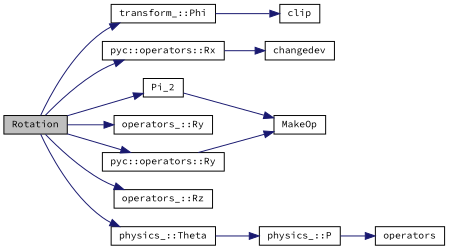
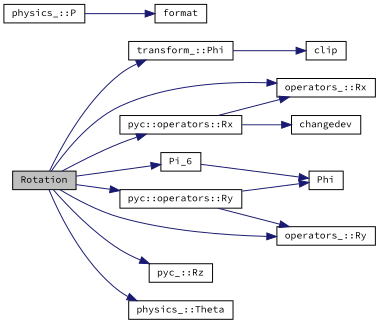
  digraph {
    fontname="Source Code Pro"
    rankdir=LR
    node [color=black fillcolor=white fontname="Source Code Pro" fontsize=10 shape=record style=filled]
    edge [color=midnightblue fontname="Source Code Pro" fontsize=10 labelfontname=Helvetica labelfontsize=10 style=solid]
    n1 [fillcolor=grey75 fontcolor=black height=0.2 label=Rotation width=0.4]
    n2 [height=0.2 label="transform_::Phi" width=0.4]
-   n3 [height=0.2 label=Pi_2 width=0.4]
+   n3 [height=0.2 label=Pi_6 width=0.4]
+   n4 [height=0.2 label="operators_::Rx" width=0.4]
    n5 [height=0.2 label="pyc::operators::Rx" width=0.4]
    n6 [height=0.2 label="operators_::Ry" width=0.4]
    n7 [height=0.2 label="pyc::operators::Ry" width=0.4]
-   n8 [height=0.2 label="operators_::Rz" width=0.4]
+   n8 [height=0.2 label="pyc_::Rz" width=0.4]
    n9 [height=0.2 label="physics_::Theta" width=0.4]
    n10 [height=0.2 label=clip width=0.4]
-   n11 [height=0.2 label=MakeOp width=0.4]
+   n11 [height=0.2 label=Phi width=0.4]
    n12 [height=0.2 label=changedev width=0.4]
    n13 [height=0.2 label="physics_::P" width=0.4]
-   n14 [height=0.2 label=operators width=0.4]
+   n14 [height=0.2 label=format width=0.4]
    n1 -> n2
    n1 -> n3
+   n1 -> n4
    n1 -> n5
    n1 -> n6
    n1 -> n7
    n1 -> n8
    n1 -> n9
    n2 -> n10
    n3 -> n11
+   n5 -> n4
    n5 -> n12
+   n7 -> n6
    n7 -> n11
-   n9 -> n13
    n13 -> n14
  }
